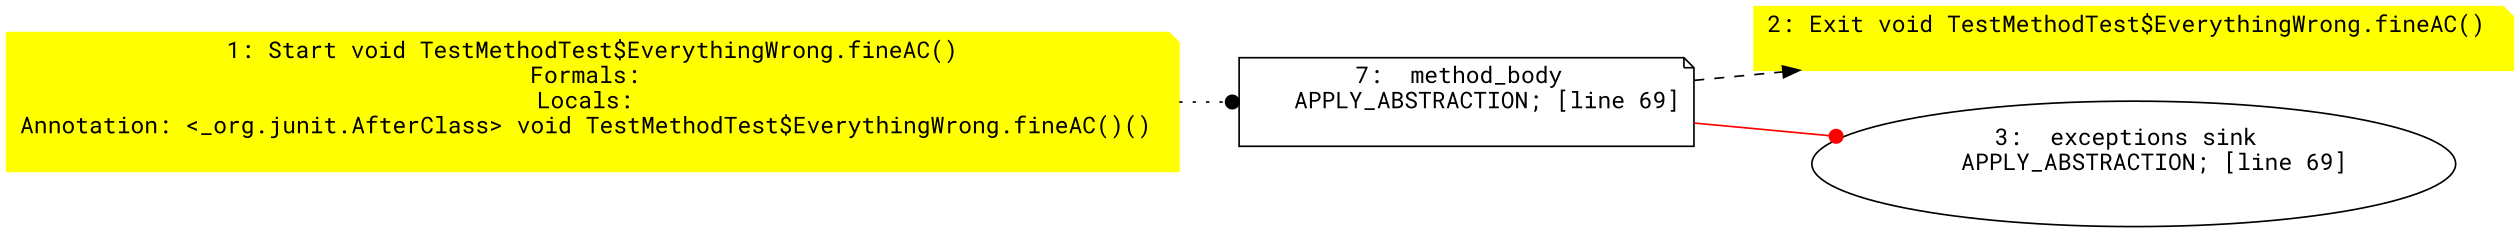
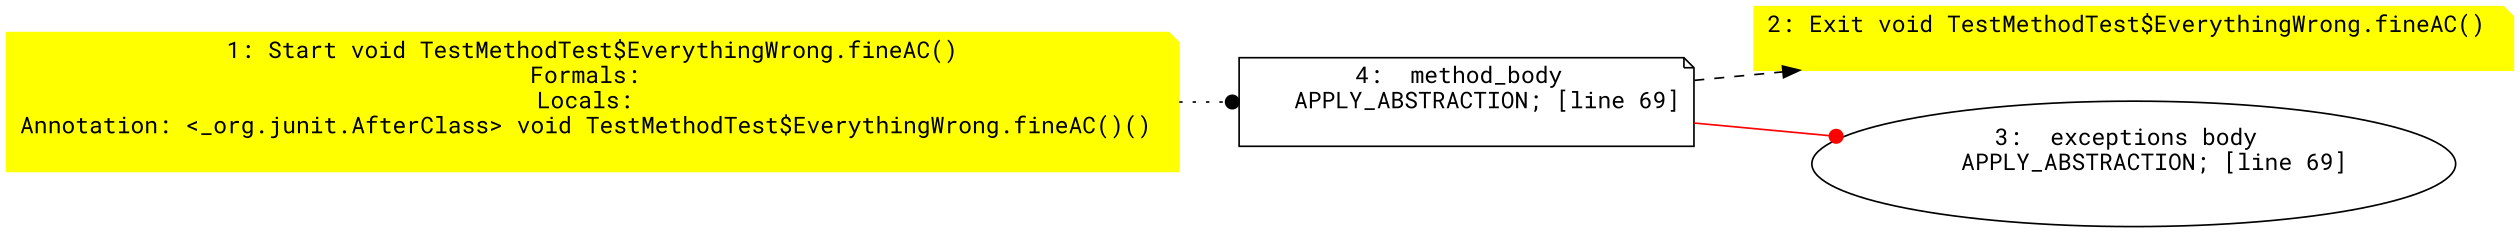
  digraph {
    fontname="Roboto Mono"
    rankdir=LR
    node [fontname="Roboto Mono" shape=note]
    edge [arrowhead=dot fontname="Roboto Mono"]
    n1 [color=yellow label="1: Start void TestMethodTest$EverythingWrong.fineAC()\nFormals: \nLocals: \nAnnotation: <_org.junit.AfterClass> void TestMethodTest$EverythingWrong.fineAC()() \n  " style=filled]
-   n2 [label="7:  method_body \n   APPLY_ABSTRACTION; [line 69]\n "]
+   n2 [label="4:  method_body \n   APPLY_ABSTRACTION; [line 69]\n "]
    n3 [color=yellow label="2: Exit void TestMethodTest$EverythingWrong.fineAC() \n  " style=filled]
-   n4 [label="3:  exceptions sink \n   APPLY_ABSTRACTION; [line 69]\n " shape=ellipse]
+   n4 [label="3:  exceptions body \n   APPLY_ABSTRACTION; [line 69]\n " shape=ellipse]
    n1 -> n2 [style=dotted]
    n2 -> n3 [arrowhead=normal style=dashed]
    n2 -> n4 [color=red style=solid]
  }
